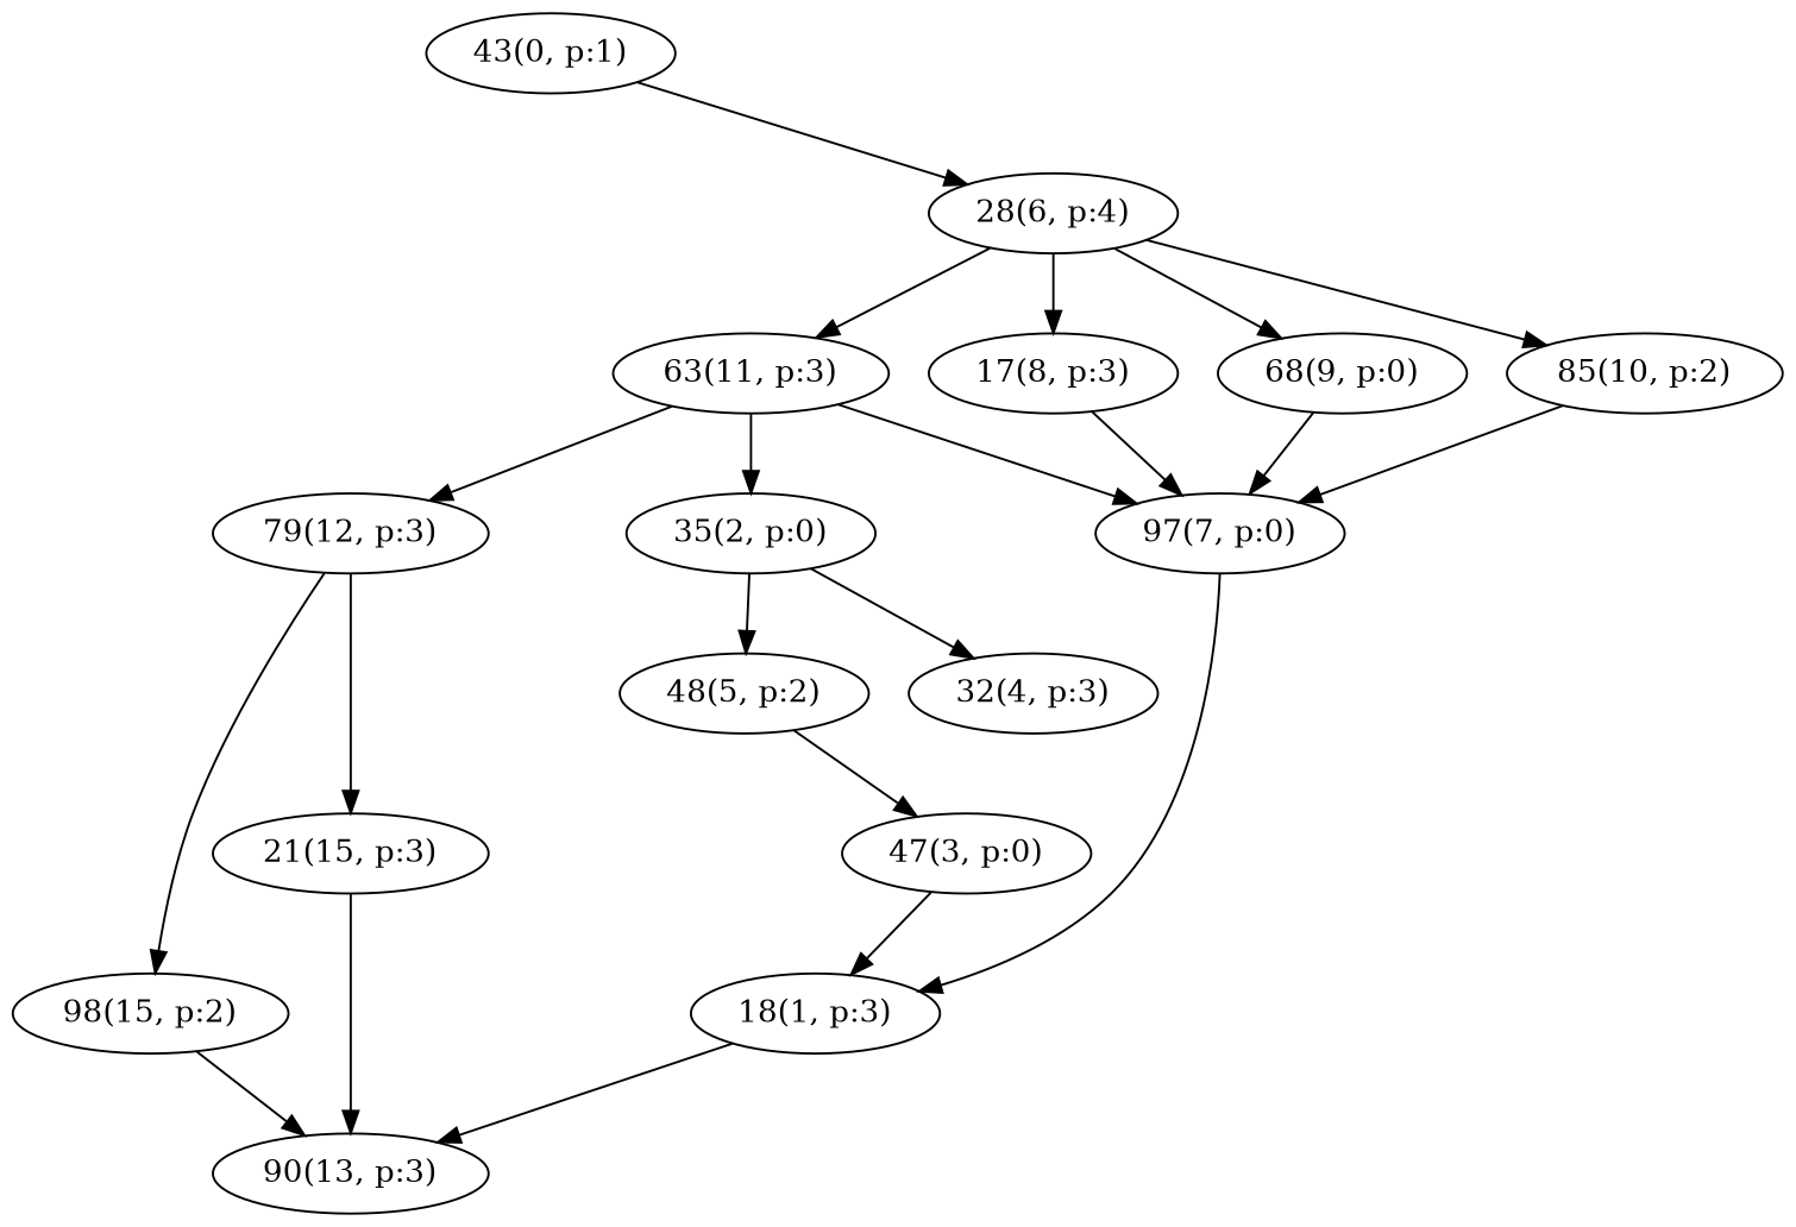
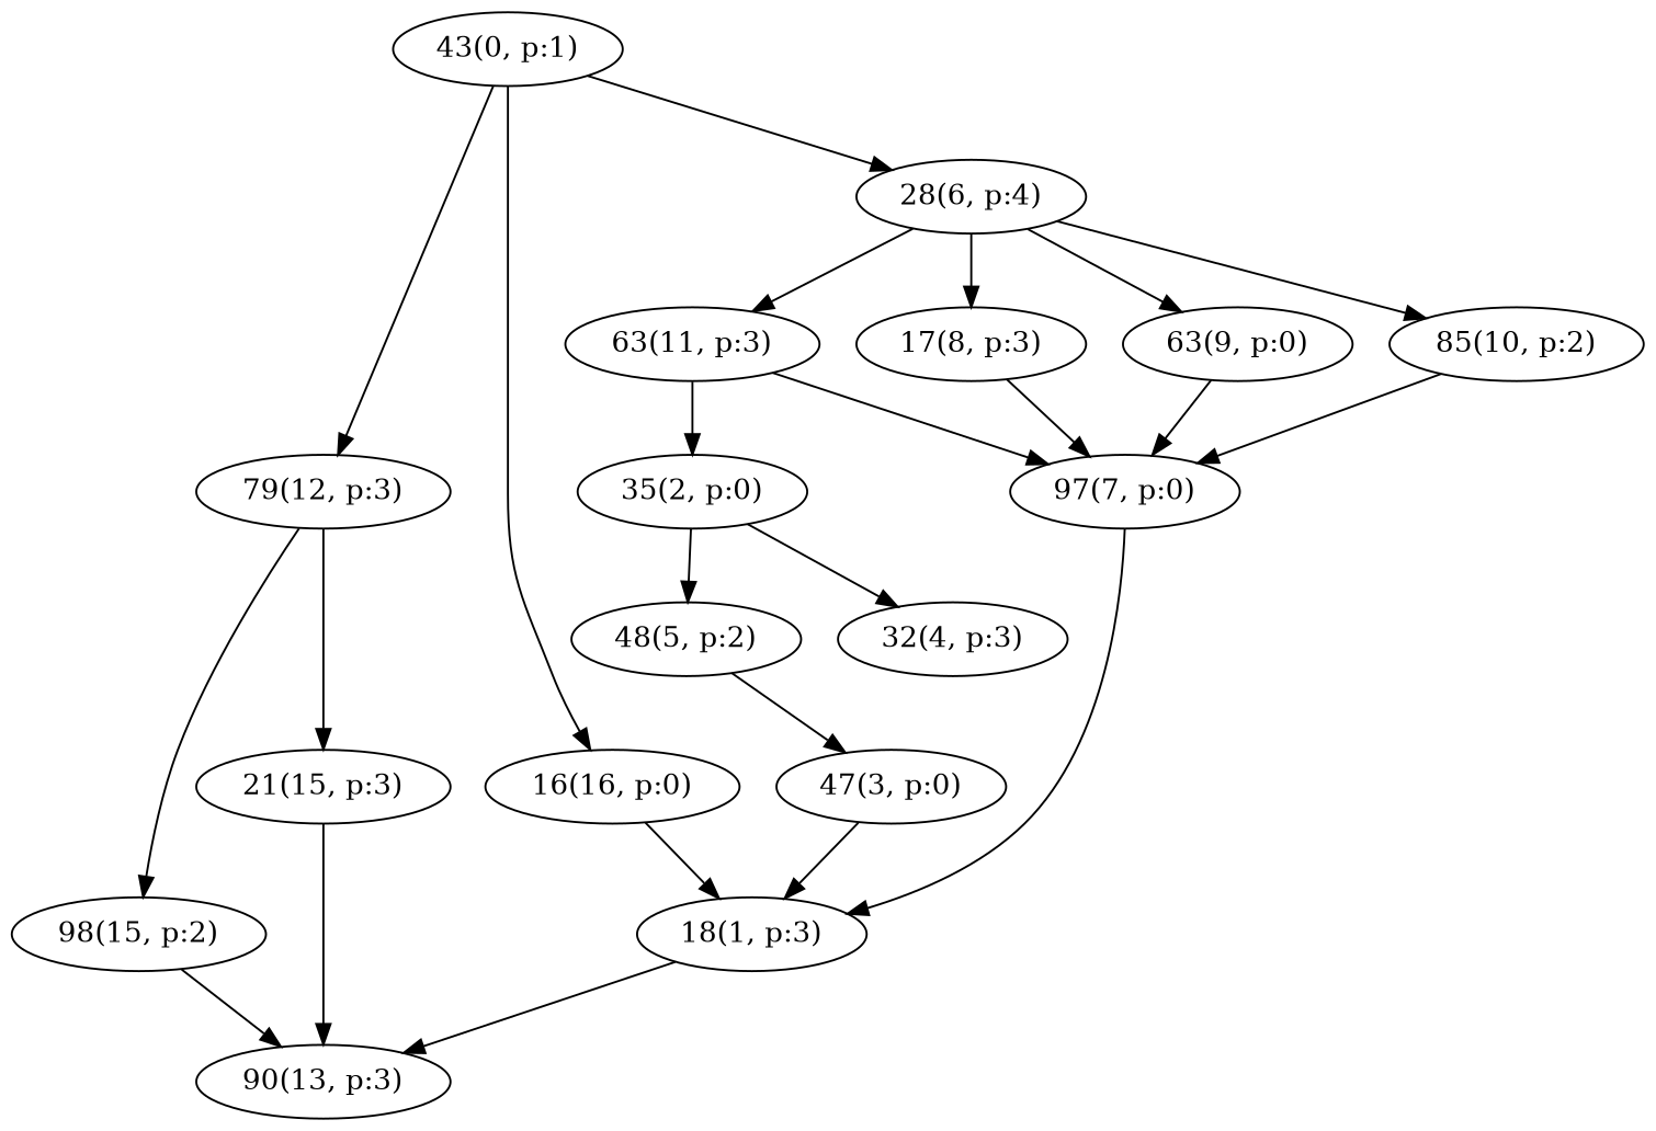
  digraph {
    n1 [label="43(0, p:1)"]
    n2 [label="28(6, p:4)"]
    n3 [label="79(12, p:3)"]
+   n4 [label="16(16, p:0)"]
    n5 [label="35(2, p:0)"]
    n6 [label="32(4, p:3)"]
    n7 [label="48(5, p:2)"]
    n8 [label="17(8, p:3)"]
-   n9 [label="68(9, p:0)"]
+   n9 [label="63(9, p:0)"]
    n10 [label="85(10, p:2)"]
    n11 [label="63(11, p:3)"]
    n12 [label="98(15, p:2)"]
    n13 [label="21(15, p:3)"]
    n14 [label="18(1, p:3)"]
    n15 [label="90(13, p:3)"]
    n16 [label="47(3, p:0)"]
    n17 [label="97(7, p:0)"]
    n1 -> n2
-   n11 -> n3
+   n1 -> n3
+   n1 -> n4
    n2 -> n8
    n2 -> n9
    n2 -> n10
    n2 -> n11
    n3 -> n12
    n3 -> n13
+   n4 -> n14
    n5 -> n6
    n5 -> n7
    n7 -> n16
    n8 -> n17
    n9 -> n17
    n10 -> n17
    n11 -> n5
    n11 -> n17
    n12 -> n15
    n13 -> n15
    n14 -> n15
    n16 -> n14
    n17 -> n14
  }
